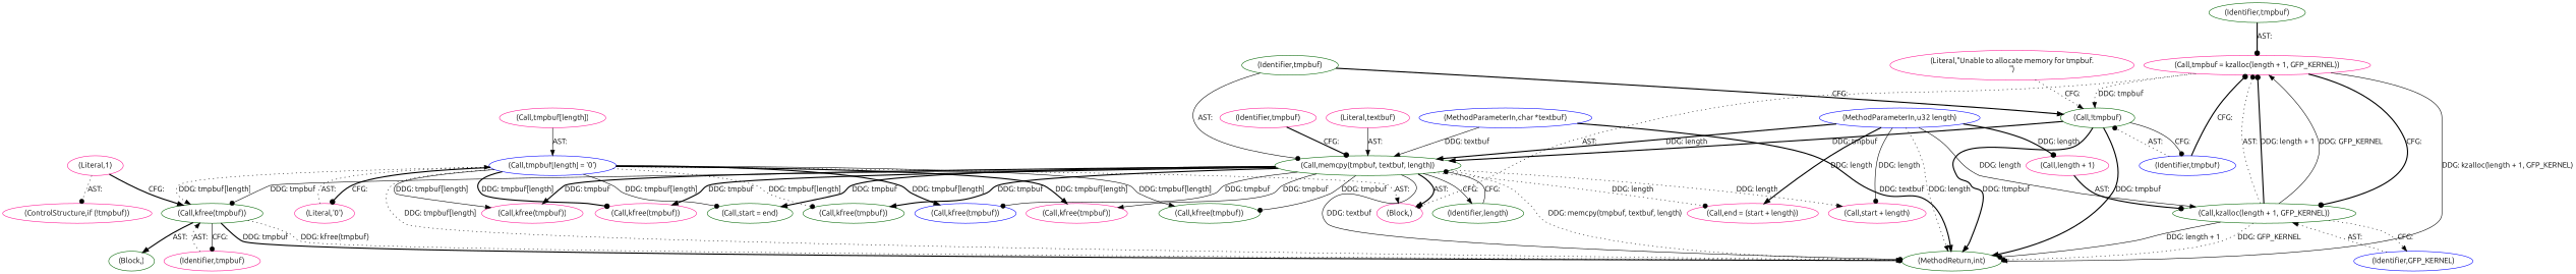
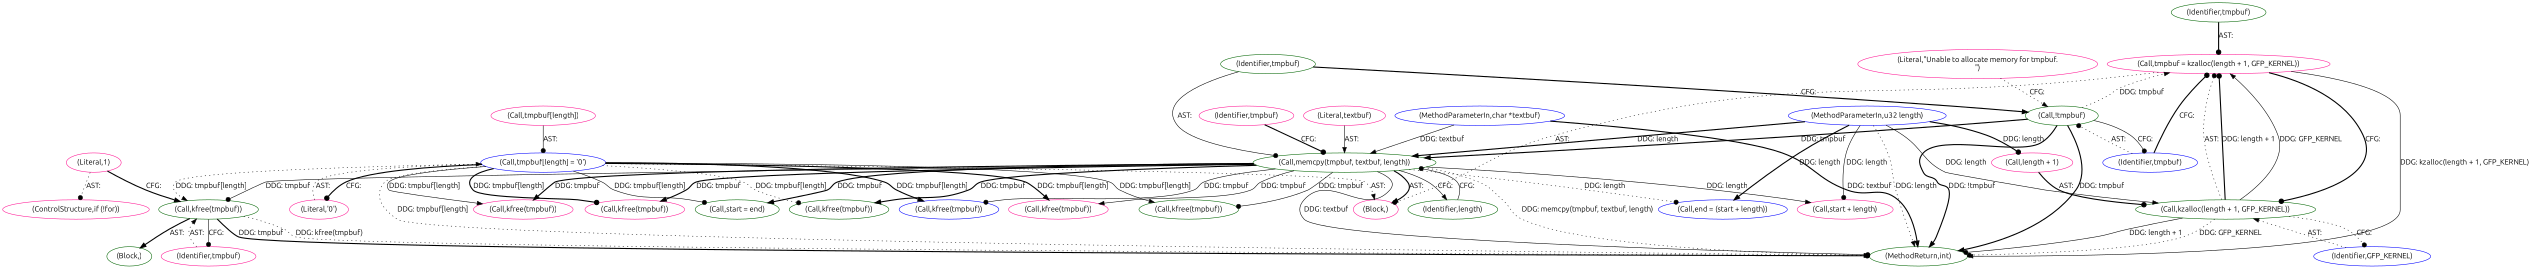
  digraph {
    fontname=Ubuntu
    node [color=deeppink fontname=Ubuntu]
    edge [arrowhead=normal fontname=Ubuntu style=bold]
    n1 [color=darkgreen label="(Call,kfree(tmpbuf))"]
    n2 [label="(Identifier,tmpbuf)"]
    n3 [color=darkgreen label="(Block,)"]
    n4 [color=darkgreen label="(MethodReturn,int)"]
    n5 [color=blue label="(Call,tmpbuf[length] = '\0')"]
    n6 [label="(Call,kfree(tmpbuf))"]
    n7 [label="(Literal,'\0')"]
    n8 [label="(Call,kfree(tmpbuf))"]
    n9 [color=darkgreen label="(Call,kfree(tmpbuf))"]
    n10 [label="(Call,kfree(tmpbuf))"]
    n11 [color=blue label="(Call,kfree(tmpbuf))"]
    n12 [color=darkgreen label="(Call,start = end)"]
    n13 [color=darkgreen label="(Call,kfree(tmpbuf))"]
    n14 [label="(Block,)"]
    n15 [color=darkgreen label="(Call,memcpy(tmpbuf, textbuf, length))"]
-   n16 [label="(Call,end = (start + length))"]
+   n16 [color=blue label="(Call,end = (start + length))"]
    n17 [color=darkgreen label="(Identifier,length)"]
    n18 [label="(Call,start + length)"]
    n19 [color=darkgreen label="(Call,!tmpbuf)"]
    n20 [color=blue label="(Identifier,tmpbuf)"]
-   n21 [label="(ControlStructure,if (!tmpbuf))"]
+   n21 [label="(ControlStructure,if (!for))"]
    n22 [label="(Call,tmpbuf = kzalloc(length + 1, GFP_KERNEL))"]
    n23 [color=darkgreen label="(Call,kzalloc(length + 1, GFP_KERNEL))"]
    n24 [color=blue label="(Identifier,GFP_KERNEL)"]
    n25 [color=blue label="(MethodParameterIn,u32 length)"]
    n26 [label="(Call,length + 1)"]
    n27 [color=blue label="(MethodParameterIn,char *textbuf)"]
    n28 [label="(Call,tmpbuf[length])"]
    n29 [label="(Literal,textbuf)"]
    n30 [label="(Literal,1)"]
    n31 [label="(Literal,\"Unable to allocate memory for tmpbuf.\n\")"]
    n32 [color=darkgreen label="(Identifier,tmpbuf)"]
    n33 [label="(Identifier,tmpbuf)"]
    n34 [color=darkgreen label="(Identifier,tmpbuf)"]
    n1 -> n2 [arrowhead=dot label="CFG: " style=solid]
    n1 -> n3 [label="AST: "]
    n1 -> n4 [arrowhead=dot label="DDG: tmpbuf"]
    n1 -> n4 [label="DDG: kfree(tmpbuf)" style=dotted]
    n2 -> n1 [label="AST: " style=dotted]
    n5 -> n1 [label="DDG: tmpbuf[length]" style=dotted]
    n5 -> n4 [arrowhead=dot label="DDG: tmpbuf[length]" style=dotted]
    n5 -> n6 [label="DDG: tmpbuf[length]" style=solid]
    n5 -> n7 [arrowhead=dot label="CFG: "]
    n5 -> n8 [arrowhead=dot label="DDG: tmpbuf[length]"]
    n5 -> n9 [arrowhead=dot label="DDG: tmpbuf[length]" style=dotted]
    n5 -> n10 [label="DDG: tmpbuf[length]"]
    n5 -> n11 [label="DDG: tmpbuf[length]"]
    n5 -> n12 [arrowhead=dot label="DDG: tmpbuf[length]" style=solid]
    n5 -> n13 [label="DDG: tmpbuf[length]" style=solid]
    n5 -> n14 [label="AST: " style=dotted]
    n7 -> n5 [label="AST: " style=dotted]
    n15 -> n1 [arrowhead=dot label="DDG: tmpbuf" style=solid]
    n15 -> n4 [arrowhead=dot label="DDG: textbuf" style=solid]
    n15 -> n4 [label="DDG: memcpy(tmpbuf, textbuf, length)" style=dotted]
    n15 -> n6 [label="DDG: tmpbuf"]
    n15 -> n8 [label="DDG: tmpbuf"]
    n15 -> n9 [label="DDG: tmpbuf"]
    n15 -> n10 [label="DDG: tmpbuf" style=solid]
    n15 -> n11 [arrowhead=dot label="DDG: tmpbuf" style=solid]
    n15 -> n12 [label="DDG: tmpbuf"]
    n15 -> n13 [arrowhead=dot label="DDG: tmpbuf" style=solid]
    n15 -> n14 [label="AST: "]
    n15 -> n16 [arrowhead=dot label="DDG: length" style=dotted]
    n15 -> n17 [label="CFG: " style=solid]
-   n15 -> n18 [label="DDG: length" style=dotted]
+   n15 -> n18 [label="DDG: length" style=solid]
    n17 -> n15 [arrowhead=dot label="CFG: " style=solid]
    n19 -> n4 [label="DDG: !tmpbuf"]
    n19 -> n4 [label="DDG: tmpbuf"]
    n19 -> n15 [label="DDG: tmpbuf"]
    n19 -> n20 [arrowhead=dot label="CFG: " style=solid]
    n20 -> n19 [arrowhead=dot label="AST: " style=dotted]
    n20 -> n22 [arrowhead=dot label="CFG: "]
    n22 -> n4 [label="DDG: kzalloc(length + 1, GFP_KERNEL)" style=solid]
    n22 -> n14 [arrowhead=dot label="AST: " style=dotted]
-   n22 -> n19 [label="DDG: tmpbuf" style=dotted]
+   n19 -> n22 [label="DDG: tmpbuf" style=dotted]
    n22 -> n23 [arrowhead=dot label="CFG: "]
    n23 -> n4 [arrowhead=dot label="DDG: length + 1" style=solid]
    n23 -> n4 [arrowhead=dot label="DDG: GFP_KERNEL" style=dotted]
    n23 -> n22 [arrowhead=dot label="AST: " style=dotted]
    n23 -> n22 [arrowhead=dot label="DDG: length + 1"]
    n23 -> n22 [label="DDG: GFP_KERNEL" style=solid]
-   n23 -> n24 [label="CFG: " style=dotted]
+   n23 -> n24 [arrowhead=dot label="CFG: " style=dotted]
    n24 -> n23 [label="AST: " style=dotted]
    n25 -> n4 [label="DDG: length" style=dotted]
    n25 -> n15 [label="DDG: length"]
    n25 -> n16 [label="DDG: length"]
    n25 -> n18 [arrowhead=dot label="DDG: length" style=solid]
    n25 -> n23 [label="DDG: length" style=solid]
    n25 -> n26 [arrowhead=dot label="DDG: length"]
    n26 -> n23 [arrowhead=dot label="AST: "]
    n27 -> n4 [label="DDG: textbuf"]
    n27 -> n15 [label="DDG: textbuf" style=solid]
-   n28 -> n5 [label="AST: " style=solid]
+   n28 -> n5 [arrowhead=dot label="AST: " style=solid]
    n29 -> n15 [label="AST: " style=solid]
    n30 -> n1 [label="CFG: "]
    n30 -> n21 [arrowhead=dot label="AST: " style=dotted]
    n31 -> n19 [label="CFG: " style=dotted]
    n32 -> n15 [arrowhead=dot label="AST: " style=solid]
    n32 -> n19 [label="CFG: "]
    n33 -> n15 [arrowhead=dot label="CFG: "]
    n34 -> n22 [arrowhead=dot label="AST: "]
  }
